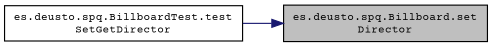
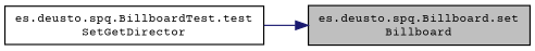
  digraph {
    rankdir=RL
    fontname="Courier Prime"
    node [color=black fontname="Courier Prime" fontsize=10 shape=record style=filled]
-   n1 [fillcolor=grey75 fontcolor=black height=0.2 label="es.deusto.spq.Billboard.set\lDirector" width=0.4]
+   n1 [fillcolor=grey75 fontcolor=black height=0.2 label="es.deusto.spq.Billboard.set\lBillboard" width=0.4]
    n2 [fillcolor=white height=0.2 label="es.deusto.spq.BillboardTest.test\lSetGetDirector" width=0.4]
    n1 -> n2 [color=midnightblue dir=back fontname="Courier Prime" fontsize=10 labelfontname=Helvetica labelfontsize=10 style=solid]
  }
